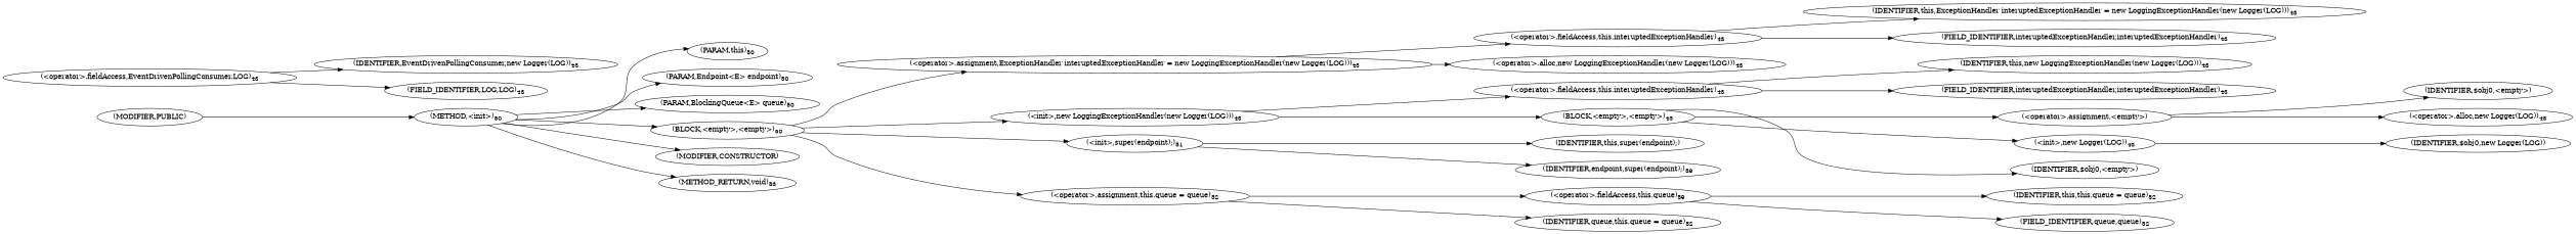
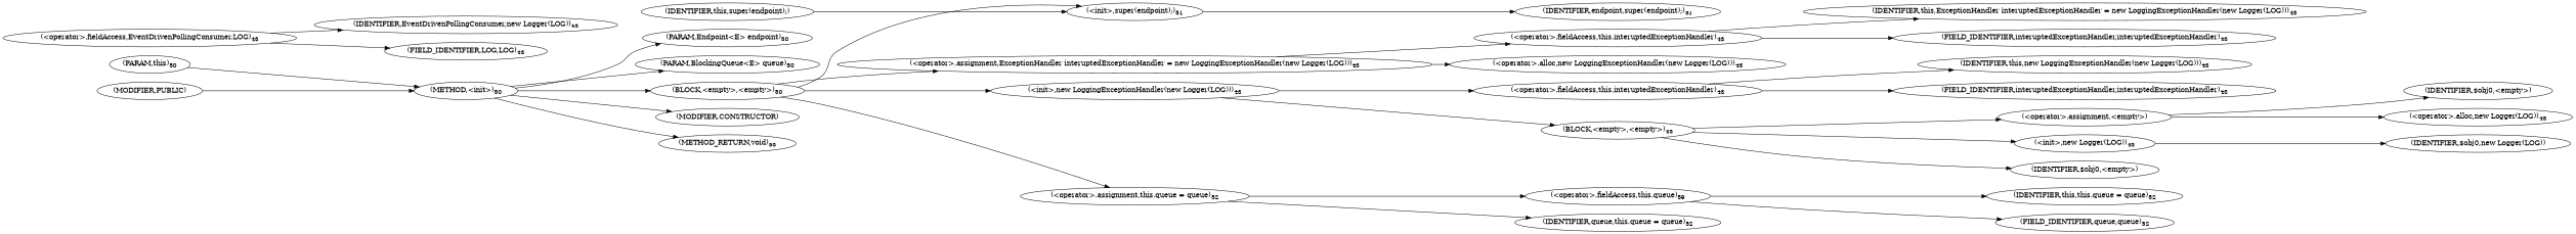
  digraph {
    rankdir=LR
    n1 [label=<(METHOD,&lt;init&gt;)<SUB>50</SUB>>]
    n2 [label=<(PARAM,this)<SUB>50</SUB>>]
    n3 [label=<(PARAM,Endpoint&lt;E&gt; endpoint)<SUB>50</SUB>>]
    n4 [label=<(PARAM,BlockingQueue&lt;E&gt; queue)<SUB>50</SUB>>]
    n5 [label=<(BLOCK,&lt;empty&gt;,&lt;empty&gt;)<SUB>50</SUB>>]
    n6 [label=<(MODIFIER,CONSTRUCTOR)>]
    n7 [label=<(METHOD_RETURN,void)<SUB>53</SUB>>]
    n8 [label=<(&lt;operator&gt;.assignment,ExceptionHandler interuptedExceptionHandler = new LoggingExceptionHandler(new Logger(LOG)))<SUB>43</SUB>>]
    n9 [label=<(&lt;init&gt;,new LoggingExceptionHandler(new Logger(LOG)))<SUB>43</SUB>>]
    n10 [label=<(&lt;init&gt;,super(endpoint);)<SUB>51</SUB>>]
    n11 [label=<(&lt;operator&gt;.assignment,this.queue = queue)<SUB>52</SUB>>]
    n12 [label=<(MODIFIER,PUBLIC)>]
    n13 [label=<(&lt;operator&gt;.fieldAccess,this.interuptedExceptionHandler)<SUB>43</SUB>>]
    n14 [label=<(&lt;operator&gt;.alloc,new LoggingExceptionHandler(new Logger(LOG)))<SUB>43</SUB>>]
    n15 [label=<(&lt;operator&gt;.fieldAccess,this.interuptedExceptionHandler)<SUB>43</SUB>>]
    n16 [label=<(BLOCK,&lt;empty&gt;,&lt;empty&gt;)<SUB>43</SUB>>]
    n17 [label=<(IDENTIFIER,this,super(endpoint);)>]
-   n18 [label=<(IDENTIFIER,endpoint,super(endpoint);)<SUB>59</SUB>>]
+   n18 [label=<(IDENTIFIER,endpoint,super(endpoint);)<SUB>51</SUB>>]
    n19 [label=<(&lt;operator&gt;.fieldAccess,this.queue)<SUB>59</SUB>>]
    n20 [label=<(IDENTIFIER,queue,this.queue = queue)<SUB>52</SUB>>]
    n21 [label=<(IDENTIFIER,this,ExceptionHandler interuptedExceptionHandler = new LoggingExceptionHandler(new Logger(LOG)))<SUB>43</SUB>>]
    n22 [label=<(FIELD_IDENTIFIER,interuptedExceptionHandler,interuptedExceptionHandler)<SUB>43</SUB>>]
    n23 [label=<(IDENTIFIER,this,new LoggingExceptionHandler(new Logger(LOG)))<SUB>43</SUB>>]
    n24 [label=<(FIELD_IDENTIFIER,interuptedExceptionHandler,interuptedExceptionHandler)<SUB>43</SUB>>]
    n25 [label=<(&lt;operator&gt;.assignment,&lt;empty&gt;)>]
    n26 [label=<(&lt;init&gt;,new Logger(LOG))<SUB>43</SUB>>]
    n27 [label=<(IDENTIFIER,$obj0,&lt;empty&gt;)>]
    n28 [label=<(IDENTIFIER,$obj0,&lt;empty&gt;)>]
    n29 [label=<(&lt;operator&gt;.alloc,new Logger(LOG))<SUB>43</SUB>>]
    n30 [label=<(IDENTIFIER,$obj0,new Logger(LOG))>]
    n31 [label=<(&lt;operator&gt;.fieldAccess,EventDrivenPollingConsumer.LOG)<SUB>43</SUB>>]
    n32 [label=<(IDENTIFIER,EventDrivenPollingConsumer,new Logger(LOG))<SUB>43</SUB>>]
    n33 [label=<(FIELD_IDENTIFIER,LOG,LOG)<SUB>43</SUB>>]
    n34 [label=<(IDENTIFIER,this,this.queue = queue)<SUB>52</SUB>>]
    n35 [label=<(FIELD_IDENTIFIER,queue,queue)<SUB>52</SUB>>]
-   n1 -> n2
+   n2 -> n1
    n1 -> n3
    n1 -> n4
    n1 -> n5
    n1 -> n6
    n1 -> n7
    n5 -> n8
    n5 -> n9
    n5 -> n10
    n5 -> n11
    n8 -> n13
    n8 -> n14
    n9 -> n15
    n9 -> n16
-   n10 -> n17
+   n17 -> n10
    n10 -> n18
    n11 -> n19
    n11 -> n20
    n12 -> n1
    n13 -> n21
    n13 -> n22
    n15 -> n23
    n15 -> n24
    n16 -> n25
    n16 -> n26
    n16 -> n27
    n19 -> n34
    n19 -> n35
    n25 -> n28
    n25 -> n29
    n26 -> n30
    n31 -> n32
    n31 -> n33
  }
